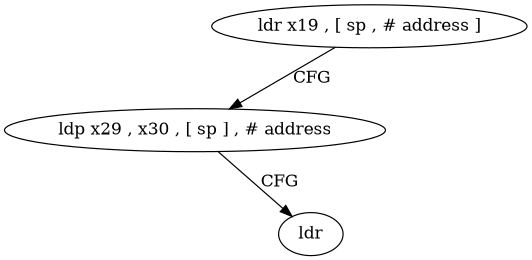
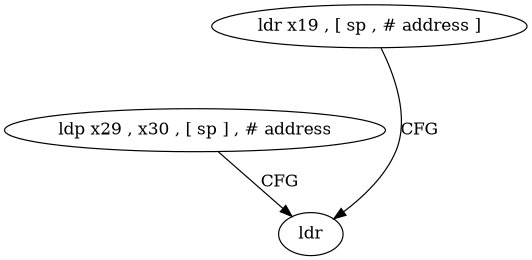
  digraph {
    n1 [label="ldr x19 , [ sp , # address ]"]
    n2 [label="ldp x29 , x30 , [ sp ] , # address"]
    n3 [label=ldr]
-   n1 -> n2 [label=CFG]
+   n1 -> n3 [label=CFG]
    n2 -> n3 [label=CFG]
  }
